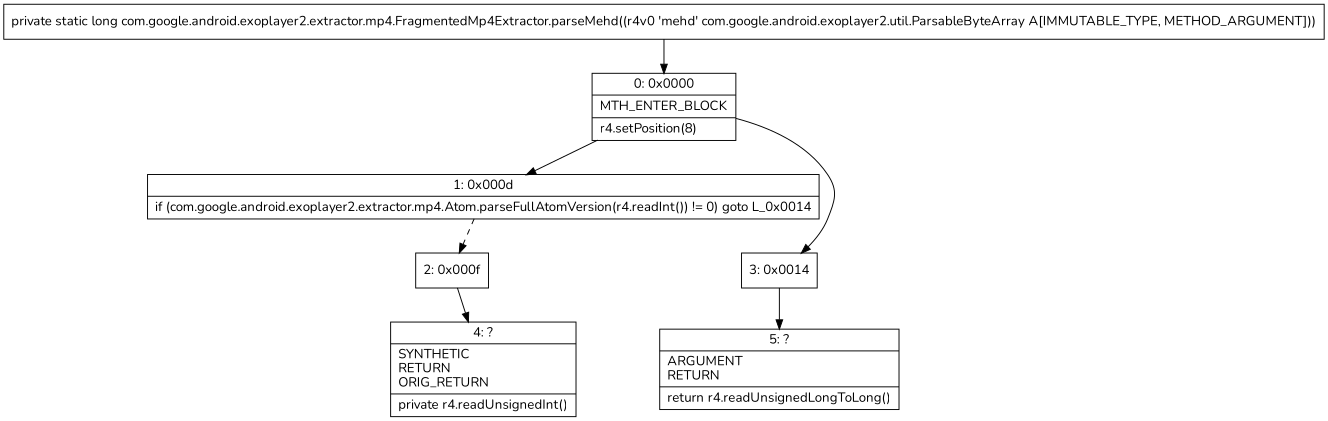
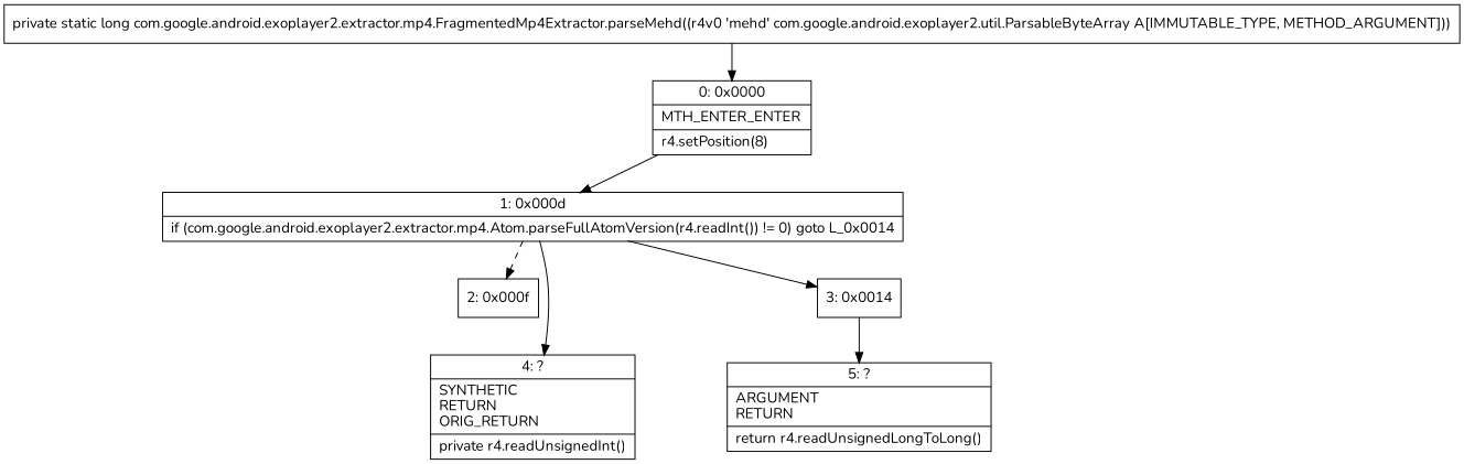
  digraph {
    fontname=Nunito
    node [fontname=Nunito shape=record]
    edge [fontname=Nunito]
-   n1 [label="{0\:\ 0x0000|MTH_ENTER_BLOCK\l|r4.setPosition(8)\l}"]
+   n1 [label="{0\:\ 0x0000|MTH_ENTER_ENTER\l|r4.setPosition(8)\l}"]
    n2 [label="{1\:\ 0x000d|if (com.google.android.exoplayer2.extractor.mp4.Atom.parseFullAtomVersion(r4.readInt()) != 0) goto L_0x0014\l}"]
    n3 [label="{2\:\ 0x000f}"]
    n4 [label="{3\:\ 0x0014}"]
    n5 [label="{4\:\ ?|SYNTHETIC\lRETURN\lORIG_RETURN\l|private r4.readUnsignedInt()\l}"]
    n6 [label="{5\:\ ?|ARGUMENT\lRETURN\l|return r4.readUnsignedLongToLong()\l}"]
    n7 [label="{private static long com.google.android.exoplayer2.extractor.mp4.FragmentedMp4Extractor.parseMehd((r4v0 'mehd' com.google.android.exoplayer2.util.ParsableByteArray A[IMMUTABLE_TYPE, METHOD_ARGUMENT])) }"]
    n1 -> n2
    n2 -> n3 [style=dashed]
-   n1 -> n4
-   n3 -> n5
+   n2 -> n4
+   n2 -> n5
    n4 -> n6
    n7 -> n1
  }
